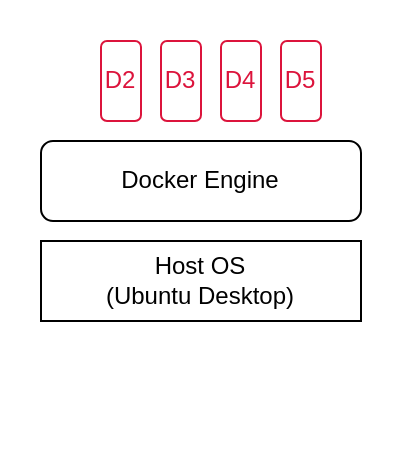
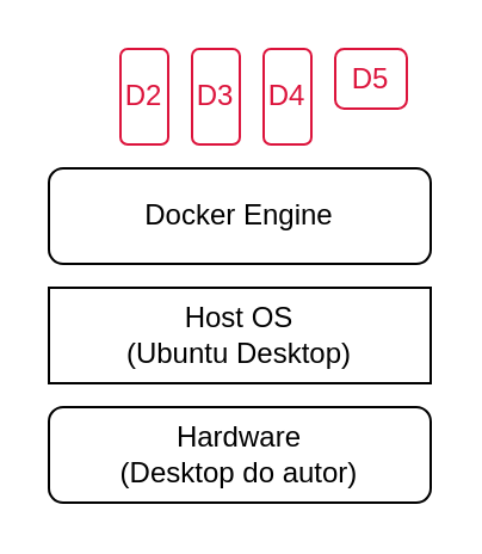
  <mxCell id="0" />
  <mxCell id="1" parent="0" />
+ <mxCell id="2" value="Hardware&lt;br&gt;(Desktop do autor)" style="rounded=1;whiteSpace=wrap;html=1;shadow=0;gradientDirection=south;glass=0;" parent="1" vertex="1"><mxGeometry x="20" y="170" width="160" height="40" as="geometry" /></mxCell>
  <mxCell id="3" value="Host OS&lt;br&gt;&lt;div&gt;(Ubuntu Desktop)&lt;/div&gt;" style="whiteSpace=wrap;html=1;shadow=0;glass=0;rounded=0;" parent="1" vertex="1"><mxGeometry x="20" y="120" width="160" height="40" as="geometry" /></mxCell>
  <mxCell id="4" value="Docker Engine" style="rounded=1;whiteSpace=wrap;html=1;shadow=0;gradientDirection=south;glass=0;" parent="1" vertex="1"><mxGeometry x="20" y="70" width="160" height="40" as="geometry" /></mxCell>
- <mxCell id="5" value="D5" style="rounded=1;whiteSpace=wrap;html=1;direction=south;shadow=0;glass=0;fontColor=#DC143C;strokeColor=#DC143C;" vertex="1" parent="1"><mxGeometry x="140" y="20" width="20" height="40" as="geometry" /></mxCell>
+ <mxCell id="5" value="D5" style="rounded=1;whiteSpace=wrap;html=1;direction=south;shadow=0;glass=0;fontColor=#DC143C;strokeColor=#DC143C;" vertex="1" parent="1"><mxGeometry x="140" y="20" width="30" height="25" as="geometry" /></mxCell>
  <mxCell id="6" value="&lt;div&gt;D4&lt;/div&gt;" style="rounded=1;whiteSpace=wrap;html=1;direction=south;shadow=0;glass=0;fontColor=#DC143C;strokeColor=#DC143C;" vertex="1" parent="1"><mxGeometry x="110" y="20" width="20" height="40" as="geometry" /></mxCell>
  <mxCell id="7" value="&lt;div&gt;D3&lt;/div&gt;" style="rounded=1;whiteSpace=wrap;html=1;direction=south;shadow=0;glass=0;fontColor=#DC143C;strokeColor=#DC143C;" vertex="1" parent="1"><mxGeometry x="80" y="20" width="20" height="40" as="geometry" /></mxCell>
  <mxCell id="8" value="&lt;div&gt;D2&lt;/div&gt;" style="rounded=1;whiteSpace=wrap;html=1;direction=south;shadow=0;glass=0;fontColor=#DC143C;strokeColor=#DC143C;" vertex="1" parent="1"><mxGeometry x="50" y="20" width="20" height="40" as="geometry" /></mxCell>
